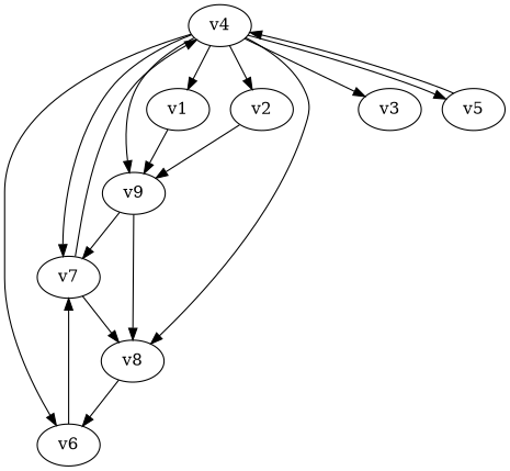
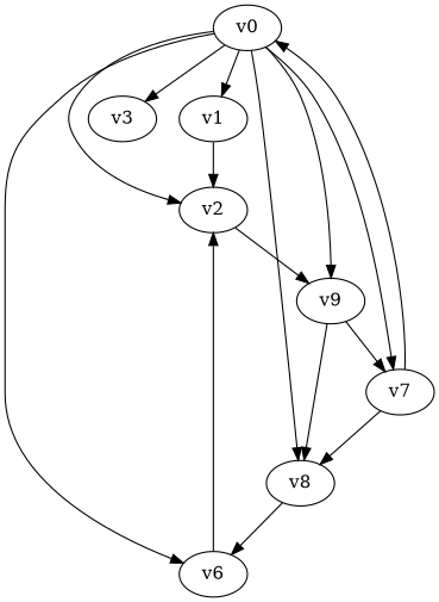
  digraph {
    node [player=1 priority=13]
-   v0 [player=0 priority=12 label=v4]
+   v0 [player=0 priority=12]
    v1 [priority=9]
    v2 [player=0 priority=3]
    v3 [priority=20]
-   v5 [player=0]
    v6 [priority=2]
    v7 [player=0 priority=18]
    v8 [priority=11]
    v9
    v0 -> v1
    v0 -> v2
    v0 -> v3
-   v0 -> v5
    v0 -> v6
    v0 -> v7
    v0 -> v8
    v0 -> v9
-   v1 -> v9
+   v1 -> v2
    v2 -> v9
-   v5 -> v0
-   v6 -> v7
+   v6 -> v2
    v7 -> v0
    v7 -> v8
    v8 -> v6
    v9 -> v7
    v9 -> v8
  }
